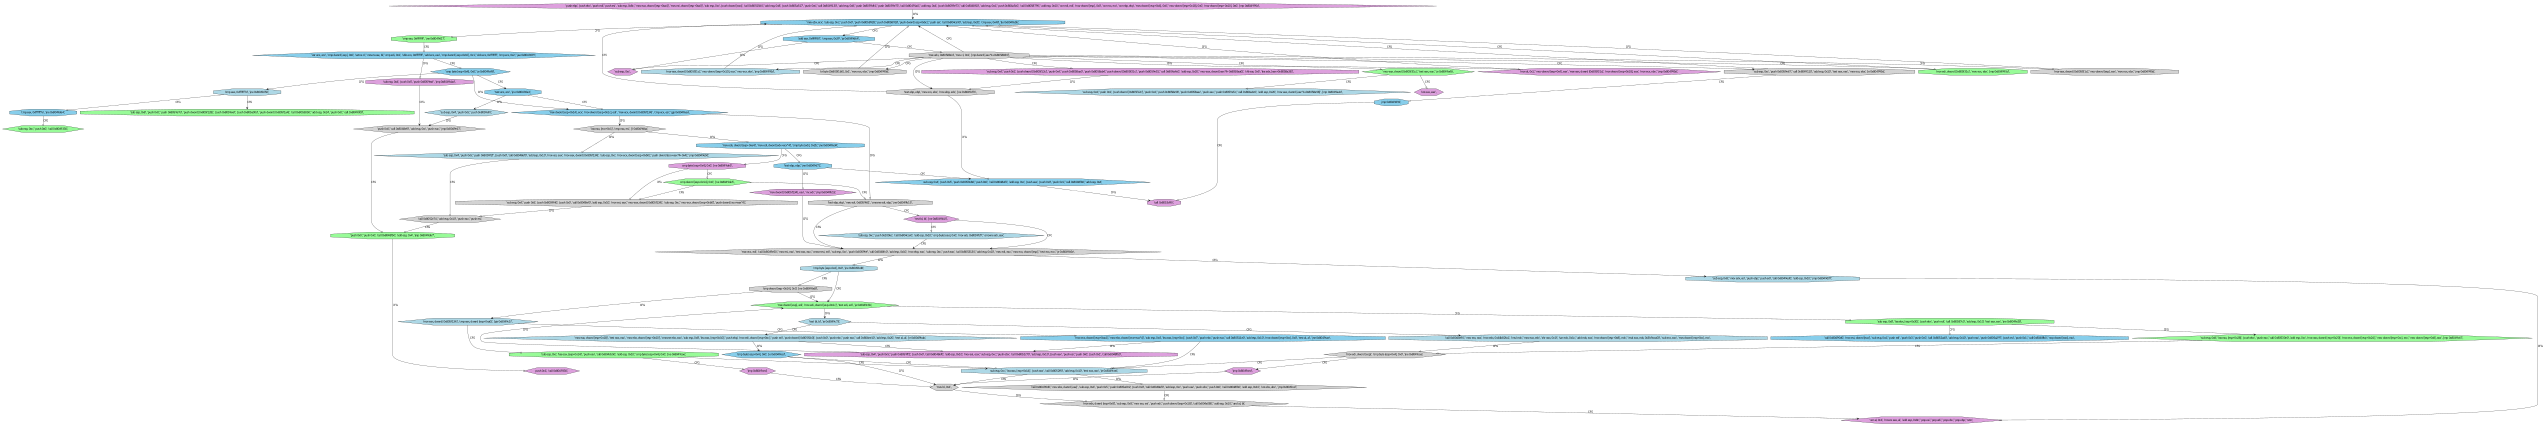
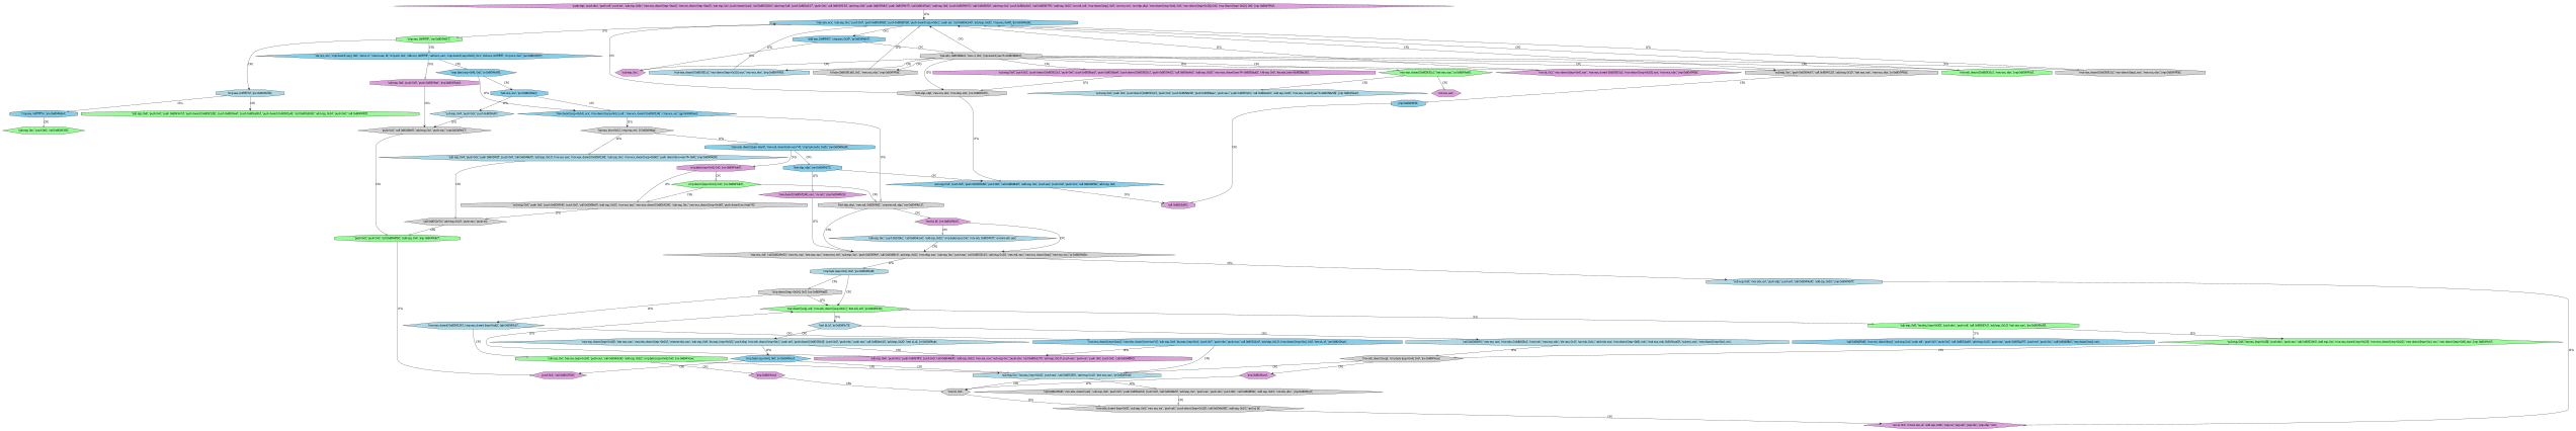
  digraph {
    fontname="IBM Plex Sans"
    node [fillcolor=lightgrey fontname="IBM Plex Sans" shape=hexagon style=filled]
    edge [arrowhead=vee fontname="IBM Plex Sans"]
    n1 [fillcolor=plum label="'push ebp', 'push ebx', 'push edi', 'push esi', 'sub esp, 0x8c', 'mov eax, dword [esp+0xa4]', 'mov esi, dword [esp+0xa0]', 'sub esp, 0xc', 'push dword [eax]', 'call 0x8051560', 'add esp, 0x8', 'push 0x805a517', 'push 0x6', 'call 0x8049130', 'add esp, 0x8', 'push 0x8059df4', 'push 0x8059e73', 'call 0x80491a0', 'add esp, 0x4', 'push 0x8059e73', 'call 0x8048f10', 'add esp, 0x4', 'push 0x804a5c0', 'call 0x8058790', 'add esp, 0x10', 'xor edi, edi', 'mov dword [esp], 0x0', 'xor ecx, ecx', 'xor ebp, ebp', 'mov dword [esp+0x4], 0x0', 'mov dword [esp+0x18], 0x0', 'mov dword [esp+0x10], 0x0', 'jmp 0x804995d', "]
    n2 [fillcolor=skyblue label="'mov ebx, ecx', 'sub esp, 0xc', 'push 0x0', 'push 0x8058928', 'push 0x8058918', 'push dword [esp+0xbc]', 'push esi', 'call 0x804ca90', 'add esp, 0x20', 'cmp eax, 0x48', 'jle 0x8049a5b', " shape=octagon]
    n3 [fillcolor=palegreen label="'cmp eax, 0xffffffff', 'jne 0x8049d17', " shape=octagon]
    n4 [fillcolor=skyblue label="'add eax, 0xffffffb7', 'cmp eax, 0x39', 'ja 0x8049d64', " shape=octagon]
    n5 [fillcolor=lightblue label="'cmp eax, 0xffffff7d', 'jne 0x8049d50', " shape=octagon]
    n6 [fillcolor=skyblue label="'xor ecx, ecx', 'cmp dword [esp], 0x0', 'setne cl', 'movzx eax, bl', 'cmp edi, 0x1', 'sbb ecx, 0xffffffff', 'add ecx, eax', 'cmp dword [esp+0x10], 0x1', 'sbb ecx, 0xffffffff', 'cmp ecx, 0x2', 'jae 0x8049d97', "]
    n7 [fillcolor=plum label="'sub esp, 0xc', "]
    n8 [label="'mov edx, 0x8058b64', 'mov cl, 0x1', 'jmp dword [eax*4+0x8058830]', " shape=octagon]
    n9 [fillcolor=skyblue label="'cmp eax, 0xffffff7e', 'jne 0x8049d64', " shape=octagon]
    n10 [fillcolor=palegreen label="'sub esp, 0x8', 'push 0x0', 'push 0x8059e7d', 'push dword [0x805f128]', 'push 0x8059e6f', 'push 0x805a00d', 'push dword [0x805f1a4]', 'call 0x8053850', 'add esp, 0x14', 'push 0x0', 'call 0x8049000', " shape=octagon]
    n11 [fillcolor=plum label="'sub esp, 0x4', 'push 0x5', 'push 0x8059eaf', 'jmp 0x8049dad', " shape=octagon]
    n12 [fillcolor=skyblue label="'cmp byte [esp+0x4], 0x0', 'je 0x8049a98', "]
    n13 [fillcolor=plum label="'sub esp, 0x4', 'push 0x1', 'push dword [0x805f12c]', 'push 0x4', 'push 0x8058aa0', 'push 0x8058ab4', 'push dword [0x805f31c]', 'push 0x8059e51', 'call 0x804a4c0', 'add esp, 0x20', 'mov eax, dword [eax*4+0x8058aa0]', 'shl eax, 0x5', 'lea edx, [eax+0x8058a38]', " shape=octagon]
    n14 [label="'test ebp, ebp', 'mov ecx, ebx', 'mov ebp, edx', 'jne 0x8049d71', " shape=octagon]
    n15 [fillcolor=palegreen label="'mov eax, dword [0x805f31c]', 'test eax, eax', 'je 0x8049a4b', "]
    n16 [fillcolor=lightblue label="'mov eax, dword [0x805f31c]', 'mov dword [esp+0x10], eax', 'mov ecx, ebx', 'jmp 0x804995d', " shape=octagon]
    n17 [label="'or byte [0x805f1b0], 0x1', 'mov ecx, ebx', 'jmp 0x804995d', " shape=octagon]
    n18 [fillcolor=plum label="'mov al, 0x1', 'mov dword [esp+0x4], eax', 'mov eax, dword [0x805f31c]', 'mov dword [esp+0x18], eax', 'mov ecx, ebx', 'jmp 0x804995d', "]
    n19 [label="'sub esp, 0xc', 'push 0x8059e67', 'call 0x8049110', 'add esp, 0x10', 'test eax, eax', 'mov ecx, ebx', 'je 0x804995d', " shape=octagon]
    n20 [fillcolor=palegreen label="'mov edi, dword [0x805f31c]', 'mov ecx, ebx', 'jmp 0x804995d', " shape=octagon]
    n21 [label="'mov eax, dword [0x805f31c]', 'mov dword [esp], eax', 'mov ecx, ebx', 'jmp 0x804995d', " shape=octagon]
    n22 [fillcolor=palegreen label="'sub esp, 0xc', 'push 0x0', 'call 0x8049330', "]
    n23 [label="'push 0x0', 'call 0x8048ef0', 'add esp, 0xc', 'push eax', 'jmp 0x8049e17', "]
    n24 [fillcolor=skyblue label="'mov dword [esp+0x14], ecx', 'mov dword [esp+0x1c], edi', 'mov ecx, dword [0x805f134]', 'cmp ecx, esi', 'jge 0x8049aea', "]
    n25 [fillcolor=skyblue label="'test ecx, ecx', 'jne 0x8049da3', " shape=octagon]
    n26 [fillcolor=plum label="'push 0x1', 'call 0x8049330', "]
    n27 [fillcolor=skyblue label="'sub esp, 0x4', 'push 0x5', 'push 0x8059e8d', 'push 0x0', 'call 0x8048ef0', 'add esp, 0xc', 'push eax', 'push 0x0', 'push 0x1', 'call 0x8048fb0', 'add esp, 0x4', "]
    n28 [fillcolor=plum label="'xor eax, eax', "]
    n29 [fillcolor=lightblue label="'sub esp, 0x4', 'push 0x1', 'push dword [0x805f12c]', 'push 0x4', 'push 0x8058a98', 'push 0x8058aac', 'push eax', 'push 0x8059e5c', 'call 0x804a4c0', 'add esp, 0x20', 'mov eax, dword [eax*4+0x8058a98]', 'jmp 0x8049a4d', "]
    n30 [fillcolor=skyblue label="'jmp 0x8049d92', " shape=octagon]
    n31 [fillcolor=palegreen label="'push 0x0', 'push 0x0', 'call 0x8048fb0', 'add esp, 0x4', 'jmp 0x8049d67', " shape=octagon]
    n32 [label="'test ebp, ebp', 'mov edi, 0x8059fd1', 'cmovne edi, ebp', 'jne 0x8049b15', " shape=octagon]
    n33 [label="'lea eax, [ecx+0x1]', 'cmp eax, esi', 'jl 0x8049dba', "]
    n34 [fillcolor=lightblue label="'sub esp, 0x4', 'push 0x5', 'push 0x8059ef0', "]
    n35 [fillcolor=plum label="'call 0x8053d90', " shape=octagon]
    n36 [label="'mov ecx, edi', 'call 0x8049e50', 'mov esi, eax', 'test eax, eax', 'cmove esi, edi', 'sub esp, 0xc', 'push 0x8059fef', 'call 0x8048fc0', 'add esp, 0x10', 'mov ebp, eax', 'sub esp, 0xc', 'push eax', 'call 0x8053130', 'add esp, 0x10', 'mov edi, eax', 'mov ecx, dword [esp]', 'test ecx, ecx', 'je 0x8049b5e', "]
    n37 [fillcolor=plum label="'test bl, bl', 'jne 0x8049b15', "]
    n38 [fillcolor=lightblue label="'sub esp, 0x4', 'push 0x5', 'push 0x8059f2f', 'push 0x0', 'call 0x8048ef0', 'add esp, 0x10', 'mov esi, eax', 'mov eax, dword [0x805f134]', 'sub esp, 0xc', 'mov ecx, dword [esp+0xb0]', 'push dword [ecx+eax*4+0x4]', 'jmp 0x8049e0d', "]
    n39 [fillcolor=skyblue label="'mov edx, dword [esp+0xa4]', 'mov edi, dword [edx+ecx*4]', 'cmp byte [edi], 0x2b', 'jne 0x8049ad4', " shape=octagon]
    n40 [fillcolor=lightblue label="'cmp byte [esp+0x4], 0x0', 'jne 0x8049bd8', " shape=octagon]
    n41 [fillcolor=lightblue label="'sub esp, 0x8', 'mov edx, esi', 'push ebp', 'push edi', 'call 0x8049ed0', 'add esp, 0x10', 'jmp 0x8049d07', " shape=octagon]
    n42 [fillcolor=lightblue label="'sub esp, 0xc', 'push 0x2006c', 'call 0x804cce0', 'add esp, 0x10', 'cmp byte [eax], 0x0', 'mov edi, 0x8059fd7', 'cmovne edi, eax', "]
    n43 [label="'call 0x8052c74', 'add esp, 0x10', 'push eax', 'push esi',"]
    n44 [fillcolor=plum label="'cmp byte [esp+0x4], 0x0', 'jne 0x8049de5', " shape=octagon]
    n45 [fillcolor=skyblue label="'test ebp, ebp', 'jne 0x8049d71', " shape=octagon]
    n46 [fillcolor=palegreen label="'mov dword [esp], edi', 'mov edi, dword [esp+0x1c]', 'test edi, edi', 'je 0x8049c3b', "]
    n47 [label="'cmp dword [esp+0x14], 0x0', 'jne 0x8049bd8', " shape=octagon]
    n48 [fillcolor=plum label="'xor al, 0x1', 'movzx eax, al', 'add esp, 0x8c', 'pop esi', 'pop edi', 'pop ebx', 'pop ebp', 'retn', "]
    n49 [label="'sub esp, 0x4', 'push 0x5', 'push 0x8059f40', 'push 0x0', 'call 0x8048ef0', 'add esp, 0x10', 'mov esi, eax', 'mov eax, dword [0x805f134]', 'sub esp, 0xc', 'mov ecx, dword [esp+0xb0]', 'push dword [ecx+eax*4]', " shape=octagon]
    n50 [fillcolor=palegreen label="'cmp dword [esp+0x14], 0x0', 'jne 0x8049de5', "]
    n51 [fillcolor=plum label="'mov dword [0x805f134], eax', 'inc edi', 'jmp 0x8049b15', "]
    n52 [fillcolor=lightblue label="'test bl, bl', 'je 0x8049c73', "]
    n53 [fillcolor=palegreen label="'sub esp, 0x8', 'lea ebx, [esp+0x30]', 'push ebx', 'push edi', 'call 0x80587c0', 'add esp, 0x10', 'test eax, eax', 'jne 0x8049e28', " shape=octagon]
    n54 [fillcolor=lightblue label="'mov eax, dword [0x805f134]', 'cmp eax, dword [esp+0xa0]', 'jge 0x8049c1f', "]
    n55 [fillcolor=lightblue label="'mov eax, dword [esp+0x18]', 'test eax, eax', 'mov ebx, dword [esp+0x10]', 'cmovne ebx, eax', 'sub esp, 0x8', 'lea eax, [esp+0x10]', 'push ebp', 'mov edi, dword [esp+0xc]', 'push edi', 'push dword [0x805f1b0]', 'push 0x0', 'push ebx', 'push eax', 'call 0x804ee10', 'add esp, 0x20', 'test al, al', 'je 0x8049bab', "]
    n56 [fillcolor=lightblue label="'call 0x804cb90', 'mov ecx, eax', 'mov edx, 0x44b82fa1', 'imul edx', 'mov eax, edx', 'shr eax, 0x1f', 'sar edx, 0x1c', 'add edx, eax', 'mov dword [esp+0x8], edx', 'imul eax, edx, 0x3b9aca00', 'sub ecx, eax', 'mov dword [esp+0xc], ecx', " shape=octagon]
    n57 [fillcolor=skyblue label="'call 0x80490d0', 'mov esi, dword [eax]', 'sub esp, 0x4', 'push edi', 'push 0x3', 'push 0x0', 'call 0x8052ad0', 'add esp, 0x10', 'push eax', 'push 0x805a297', 'push esi', 'push 0x1', 'call 0x8048fb0', 'nop dword [eax], eax', " shape=octagon]
    n58 [fillcolor=palegreen label="'sub esp, 0x8', 'lea eax, [esp+0x28]', 'push ebx', 'push eax', 'call 0x80530e0', 'add esp, 0xc', 'mov eax, dword [esp+0x20]', 'mov ecx, dword [esp+0x24]', 'mov dword [esp+0xc], ecx', 'mov dword [esp+0x8], eax', 'jmp 0x8049c67', "]
    n59 [fillcolor=palegreen label="'sub esp, 0xc', 'lea eax, [esp+0x14]', 'push eax', 'call 0x804cb50', 'add esp, 0x10', 'cmp byte [esp+0x4], 0x0', 'jne 0x8049cae', " shape=octagon]
    n60 [fillcolor=skyblue label="'mov ecx, dword [esp+0xa4]', 'mov ebx, dword [ecx+eax*4]', 'sub esp, 0x4', 'lea eax, [esp+0xc]', 'push 0x7', 'push ebx', 'push eax', 'call 0x80511e0', 'add esp, 0x10', 'mov dword [esp+0xc], 0x0', 'test al, al', 'jne 0x8049cae', " shape=octagon]
    n61 [fillcolor=plum label="'sub esp, 0x4', 'push 0x5', 'push 0x8059ff2', 'push 0x0', 'call 0x8048ef0', 'add esp, 0x10', 'mov esi, eax', 'sub esp, 0xc', 'push ebx', 'call 0x8052c70', 'add esp, 0x10', 'push eax', 'push esi', 'push 0x0', 'push 0x1', 'call 0x8048fb0', " shape=octagon]
    n62 [fillcolor=skyblue label="'cmp byte [esp+0x4], 0x0', 'je 0x8049ced', "]
    n63 [label="'mov edi, dword [esp]', 'cmp byte [esp+0x4], 0x0', 'jne 0x8049cae', "]
    n64 [fillcolor=lightblue label="'sub esp, 0xc', 'lea eax, [esp+0x14]', 'push eax', 'call 0x8052ff0', 'add esp, 0x10', 'test eax, eax', 'je 0x8049ced', " shape=octagon]
    n65 [fillcolor=plum label="'jmp 0x8049ced', "]
    n66 [label="'mov bl, 0x1', "]
    n67 [fillcolor=plum label="'jmp 0x8049ced', "]
    n68 [label="'call 0x80490d0', 'mov ebx, dword [eax]', 'sub esp, 0x4', 'push 0x5', 'push 0x805a002', 'push 0x0', 'call 0x8048ef0', 'add esp, 0xc', 'push eax', 'push ebx', 'push 0x0', 'call 0x8048fb0', 'add esp, 0x10', 'xor ebx, ebx', 'jmp 0x8049cef', "]
    n69 [label="'mov edx, dword [esp+0x8]', 'sub esp, 0x8', 'mov ecx, esi', 'push edi', 'push dword [esp+0x18]', 'call 0x804a080', 'add esp, 0x10', 'and al, bl', "]
    n1 -> n2 [label=CFG]
    n2 -> n3 [arrowhead=odot label=CFG]
    n2 -> n4 [label=CFG]
-   n12 -> n5 [label=CFG]
+   n3 -> n5 [label=CFG]
    n3 -> n6 [arrowhead=odot label=CFG]
    n4 -> n7 [arrowhead=onormal label=CFG]
    n4 -> n8 [arrowhead=onormal label=CFG]
    n5 -> n9 [arrowhead=odot label=CFG]
    n5 -> n10 [label=CFG]
    n6 -> n11 [arrowhead=onormal label=CFG]
    n6 -> n12 [arrowhead=odot label=CFG]
    n8 -> n2 [label=CFG]
    n8 -> n7 [arrowhead=odot label=CFG]
    n8 -> n13 [arrowhead=onormal label=CFG]
    n8 -> n14 [label=CFG]
    n8 -> n15 [arrowhead=onormal label=CFG]
    n8 -> n16 [label=CFG]
    n8 -> n17 [label=CFG]
    n8 -> n18 [arrowhead=onormal label=CFG]
    n8 -> n19 [label=CFG]
    n8 -> n20 [arrowhead=onormal label=CFG]
    n8 -> n21 [arrowhead=odot label=CFG]
    n9 -> n22 [arrowhead=odot label=CFG]
    n11 -> n23 [label=CFG]
    n12 -> n24 [label=CFG]
    n12 -> n25 [label=CFG]
    n13 -> n14 [arrowhead=onormal label=CFG]
    n14 -> n2 [label=CFG]
    n14 -> n27 [arrowhead=odot label=CFG]
    n15 -> n28 [arrowhead=onormal label=CFG]
    n15 -> n29 [arrowhead=onormal label=CFG]
    n16 -> n2 [arrowhead=onormal label=CFG]
    n17 -> n2 [arrowhead=onormal label=CFG]
    n18 -> n2 [label=CFG]
    n19 -> n2 [arrowhead=odot label=CFG]
    n19 -> n30 [arrowhead=onormal label=CFG]
    n20 -> n2 [arrowhead=onormal label=CFG]
    n21 -> n2 [arrowhead=odot label=CFG]
    n23 -> n31 [arrowhead=odot label=CFG]
    n24 -> n32 [arrowhead=onormal label=CFG]
    n24 -> n33 [label=CFG]
    n25 -> n24 [arrowhead=odot label=CFG]
    n25 -> n34 [label=CFG]
    n27 -> n35 [label=CFG]
    n30 -> n35 [arrowhead=onormal label=CFG]
    n31 -> n26 [arrowhead=odot label=CFG]
    n32 -> n36 [label=CFG]
    n32 -> n37 [arrowhead=onormal label=CFG]
    n33 -> n38 [arrowhead=odot label=CFG]
    n33 -> n39 [arrowhead=odot label=CFG]
    n34 -> n23 [label=CFG]
    n36 -> n40 [arrowhead=onormal label=CFG]
    n36 -> n41 [label=CFG]
    n37 -> n36 [label=CFG]
    n37 -> n42 [arrowhead=onormal label=CFG]
    n38 -> n43 [arrowhead=odot label=CFG]
    n39 -> n44 [arrowhead=onormal label=CFG]
    n39 -> n45 [arrowhead=odot label=CFG]
    n40 -> n46 [label=CFG]
    n40 -> n47 [arrowhead=onormal label=CFG]
    n41 -> n48 [arrowhead=onormal label=CFG]
    n42 -> n36 [label=CFG]
    n43 -> n31 [arrowhead=odot label=CFG]
    n44 -> n49 [arrowhead=odot label=CFG]
    n44 -> n50 [arrowhead=onormal label=CFG]
    n45 -> n27 [label=CFG]
    n45 -> n51 [arrowhead=odot label=CFG]
    n46 -> n52 [label=CFG]
    n46 -> n53 [arrowhead=odot label=CFG]
    n47 -> n46 [label=CFG]
    n47 -> n54 [label=CFG]
    n49 -> n43 [arrowhead=onormal label=CFG]
    n50 -> n32 [arrowhead=onormal label=CFG]
    n50 -> n49 [arrowhead=odot label=CFG]
    n51 -> n36 [arrowhead=onormal label=CFG]
    n52 -> n55 [label=CFG]
    n52 -> n56 [label=CFG]
    n53 -> n57 [arrowhead=odot label=CFG]
    n53 -> n58 [label=CFG]
    n54 -> n59 [arrowhead=odot label=CFG]
    n54 -> n60 [arrowhead=onormal label=CFG]
    n55 -> n61 [arrowhead=onormal label=CFG]
    n55 -> n62 [label=CFG]
    n56 -> n63 [arrowhead=onormal label=CFG]
    n58 -> n63 [arrowhead=onormal label=CFG]
    n59 -> n64 [label=CFG]
    n59 -> n65 [arrowhead=onormal label=CFG]
    n60 -> n61 [label=CFG]
    n60 -> n64 [arrowhead=onormal label=CFG]
    n61 -> n46 [label=CFG]
    n62 -> n64 [arrowhead=odot label=CFG]
-   n62 -> n66 [label=CFG]
+   n62 -> n26 [label=CFG]
    n63 -> n64 [arrowhead=onormal label=CFG]
    n63 -> n67 [label=CFG]
    n64 -> n66 [label=CFG]
    n64 -> n68 [arrowhead=odot label=CFG]
    n65 -> n66 [arrowhead=odot label=CFG]
    n66 -> n69 [arrowhead=odot label=CFG]
    n67 -> n66 [arrowhead=odot label=CFG]
    n68 -> n69 [arrowhead=onormal label=CFG]
    n69 -> n48 [label=CFG]
  }
